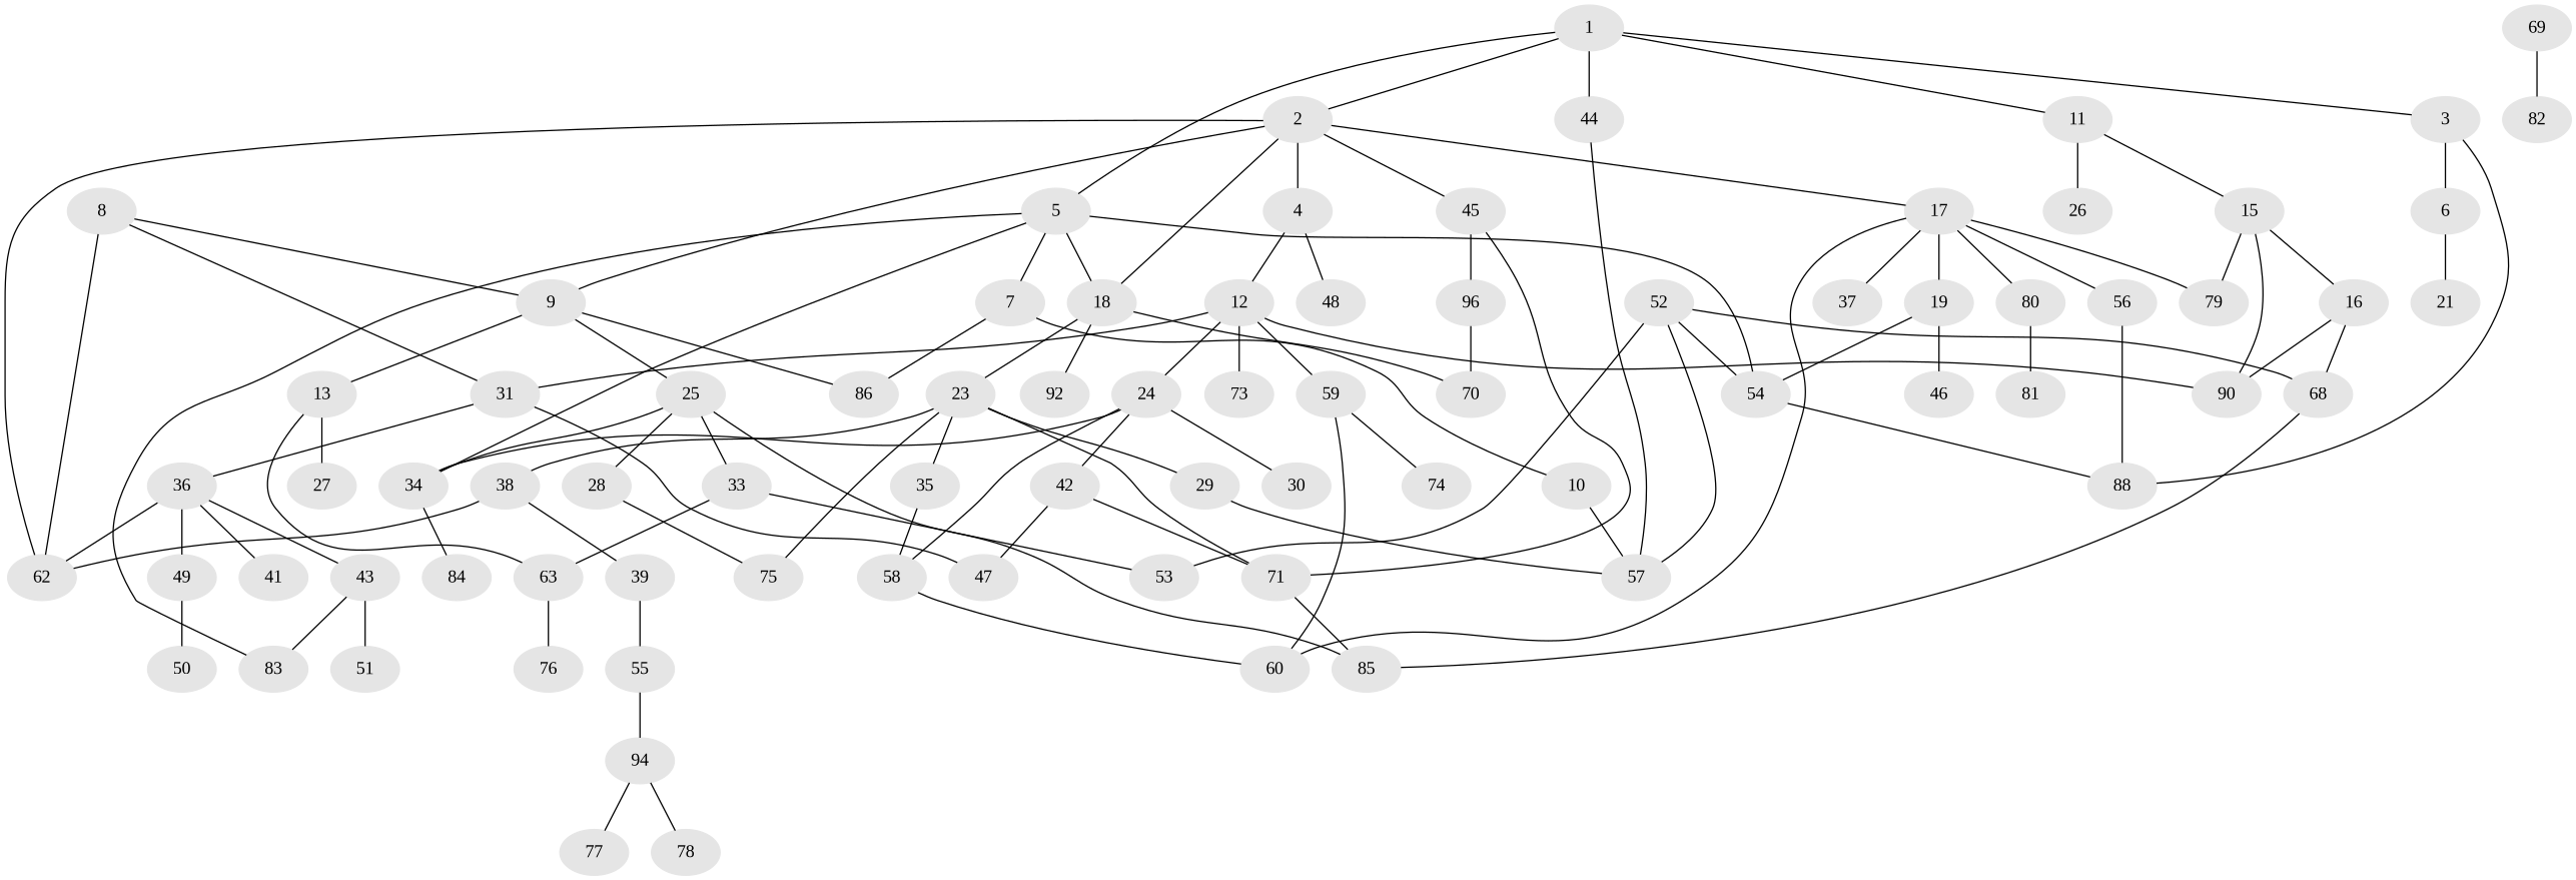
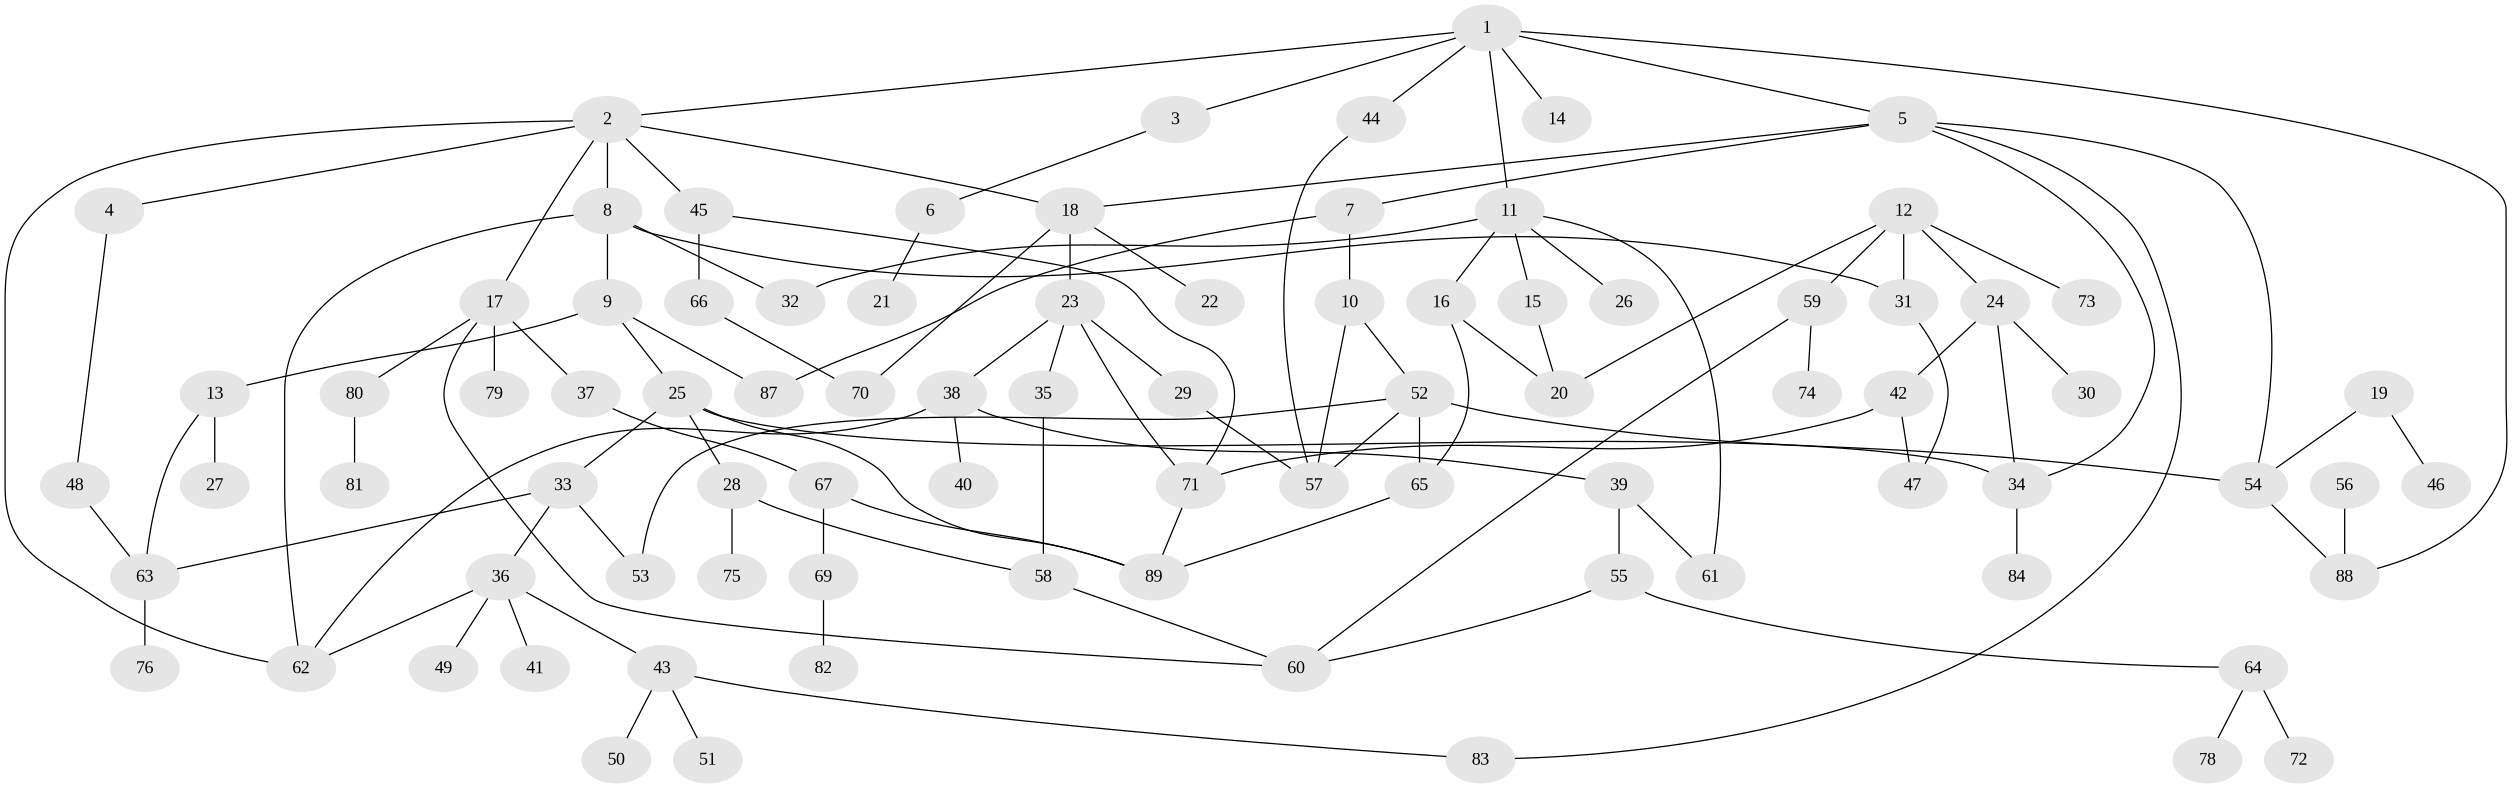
  graph {
    fontname="Liberation Serif"
    node [color=gray90 fontname="Liberation Serif" style=filled]
    edge [fontname="Liberation Serif"]
    1
    2
    3
    5
    11
+   14
    44
    4
    8
    17
    18
    45
    62
    6
    n15 [label=88]
    7
    34
    54
    83
+   32
    15
    16
    26
+   61
    57
    12
    48
    9
    31
    79
    19
    37
    56
    60
    80
-   22 [label=92]
+   22
    23
    70
    71
-   66 [label=96]
+   66
    21
-   20 [label=90]
+   20
    24
    59
    73
    63
    10
-   86
+   86 [label=87]
    84
    52
    13
    25
    47
    27
    28
    33
-   85
-   65 [label=68]
+   85 [label=89]
+   65
    53
    30
    42
    58
    74
    76
    46
+   67
    81
    29
    35
    38
    75
    39
+   40
    36
    41
    43
    49
    51
    50
    69
    55
-   64 [label=94]
-   77
+   64
+   77 [label=72]
    78
    82
    1 -- 2
    1 -- 3
    1 -- 5
    1 -- 11
+   1 -- 14
    1 -- 44
    2 -- 4
-   2 -- 9
+   2 -- 8
    2 -- 17
    2 -- 18
    2 -- 45
    2 -- 62
    3 -- 6
-   3 -- n15
+   1 -- n15
    5 -- 18
    5 -- 7
    5 -- 34
    5 -- 54
    5 -- 83
+   11 -- 32
    11 -- 15
-   15 -- 16
+   11 -- 16
    11 -- 26
+   11 -- 61
    44 -- 57
-   4 -- 12
    4 -- 48
    8 -- 62
+   8 -- 32
    8 -- 9
    8 -- 31
    17 -- 79
-   17 -- 19
    17 -- 37
-   17 -- 56
    17 -- 60
    17 -- 80
    18 -- 22
    18 -- 23
    18 -- 70
    45 -- 71
    45 -- 66
    6 -- 21
    7 -- 10
    7 -- 86
    34 -- 84
    54 -- n15
-   15 -- 79
    15 -- 20
    16 -- 20
    16 -- 65
    12 -- 31
    12 -- 20
    12 -- 24
    12 -- 59
    12 -- 73
+   48 -- 63
    9 -- 86
    9 -- 13
    9 -- 25
    31 -- 47
    19 -- 54
    19 -- 46
+   37 -- 67
    56 -- n15
    80 -- 81
    23 -- 71
    23 -- 29
    23 -- 35
    23 -- 38
-   23 -- 75
    71 -- 85
    66 -- 70
    24 -- 34
    24 -- 30
    24 -- 42
-   24 -- 58
+   28 -- 58
    59 -- 60
    59 -- 74
    63 -- 76
    10 -- 57
+   10 -- 52
    52 -- 54
    52 -- 57
    52 -- 65
    52 -- 53
    13 -- 63
    13 -- 27
    25 -- 34
    25 -- 28
    25 -- 33
    25 -- 85
    28 -- 75
    33 -- 63
    33 -- 53
-   31 -- 36
+   33 -- 36
    65 -- 85
    42 -- 71
    42 -- 47
    58 -- 60
+   67 -- 85
+   67 -- 69
    29 -- 57
    35 -- 58
    38 -- 62
    38 -- 39
+   38 -- 40
+   39 -- 61
    39 -- 55
    36 -- 62
    36 -- 41
    36 -- 43
    36 -- 49
    43 -- 83
    43 -- 51
-   49 -- 50
+   43 -- 50
    69 -- 82
+   55 -- 60
    55 -- 64
    64 -- 77
    64 -- 78
  }
